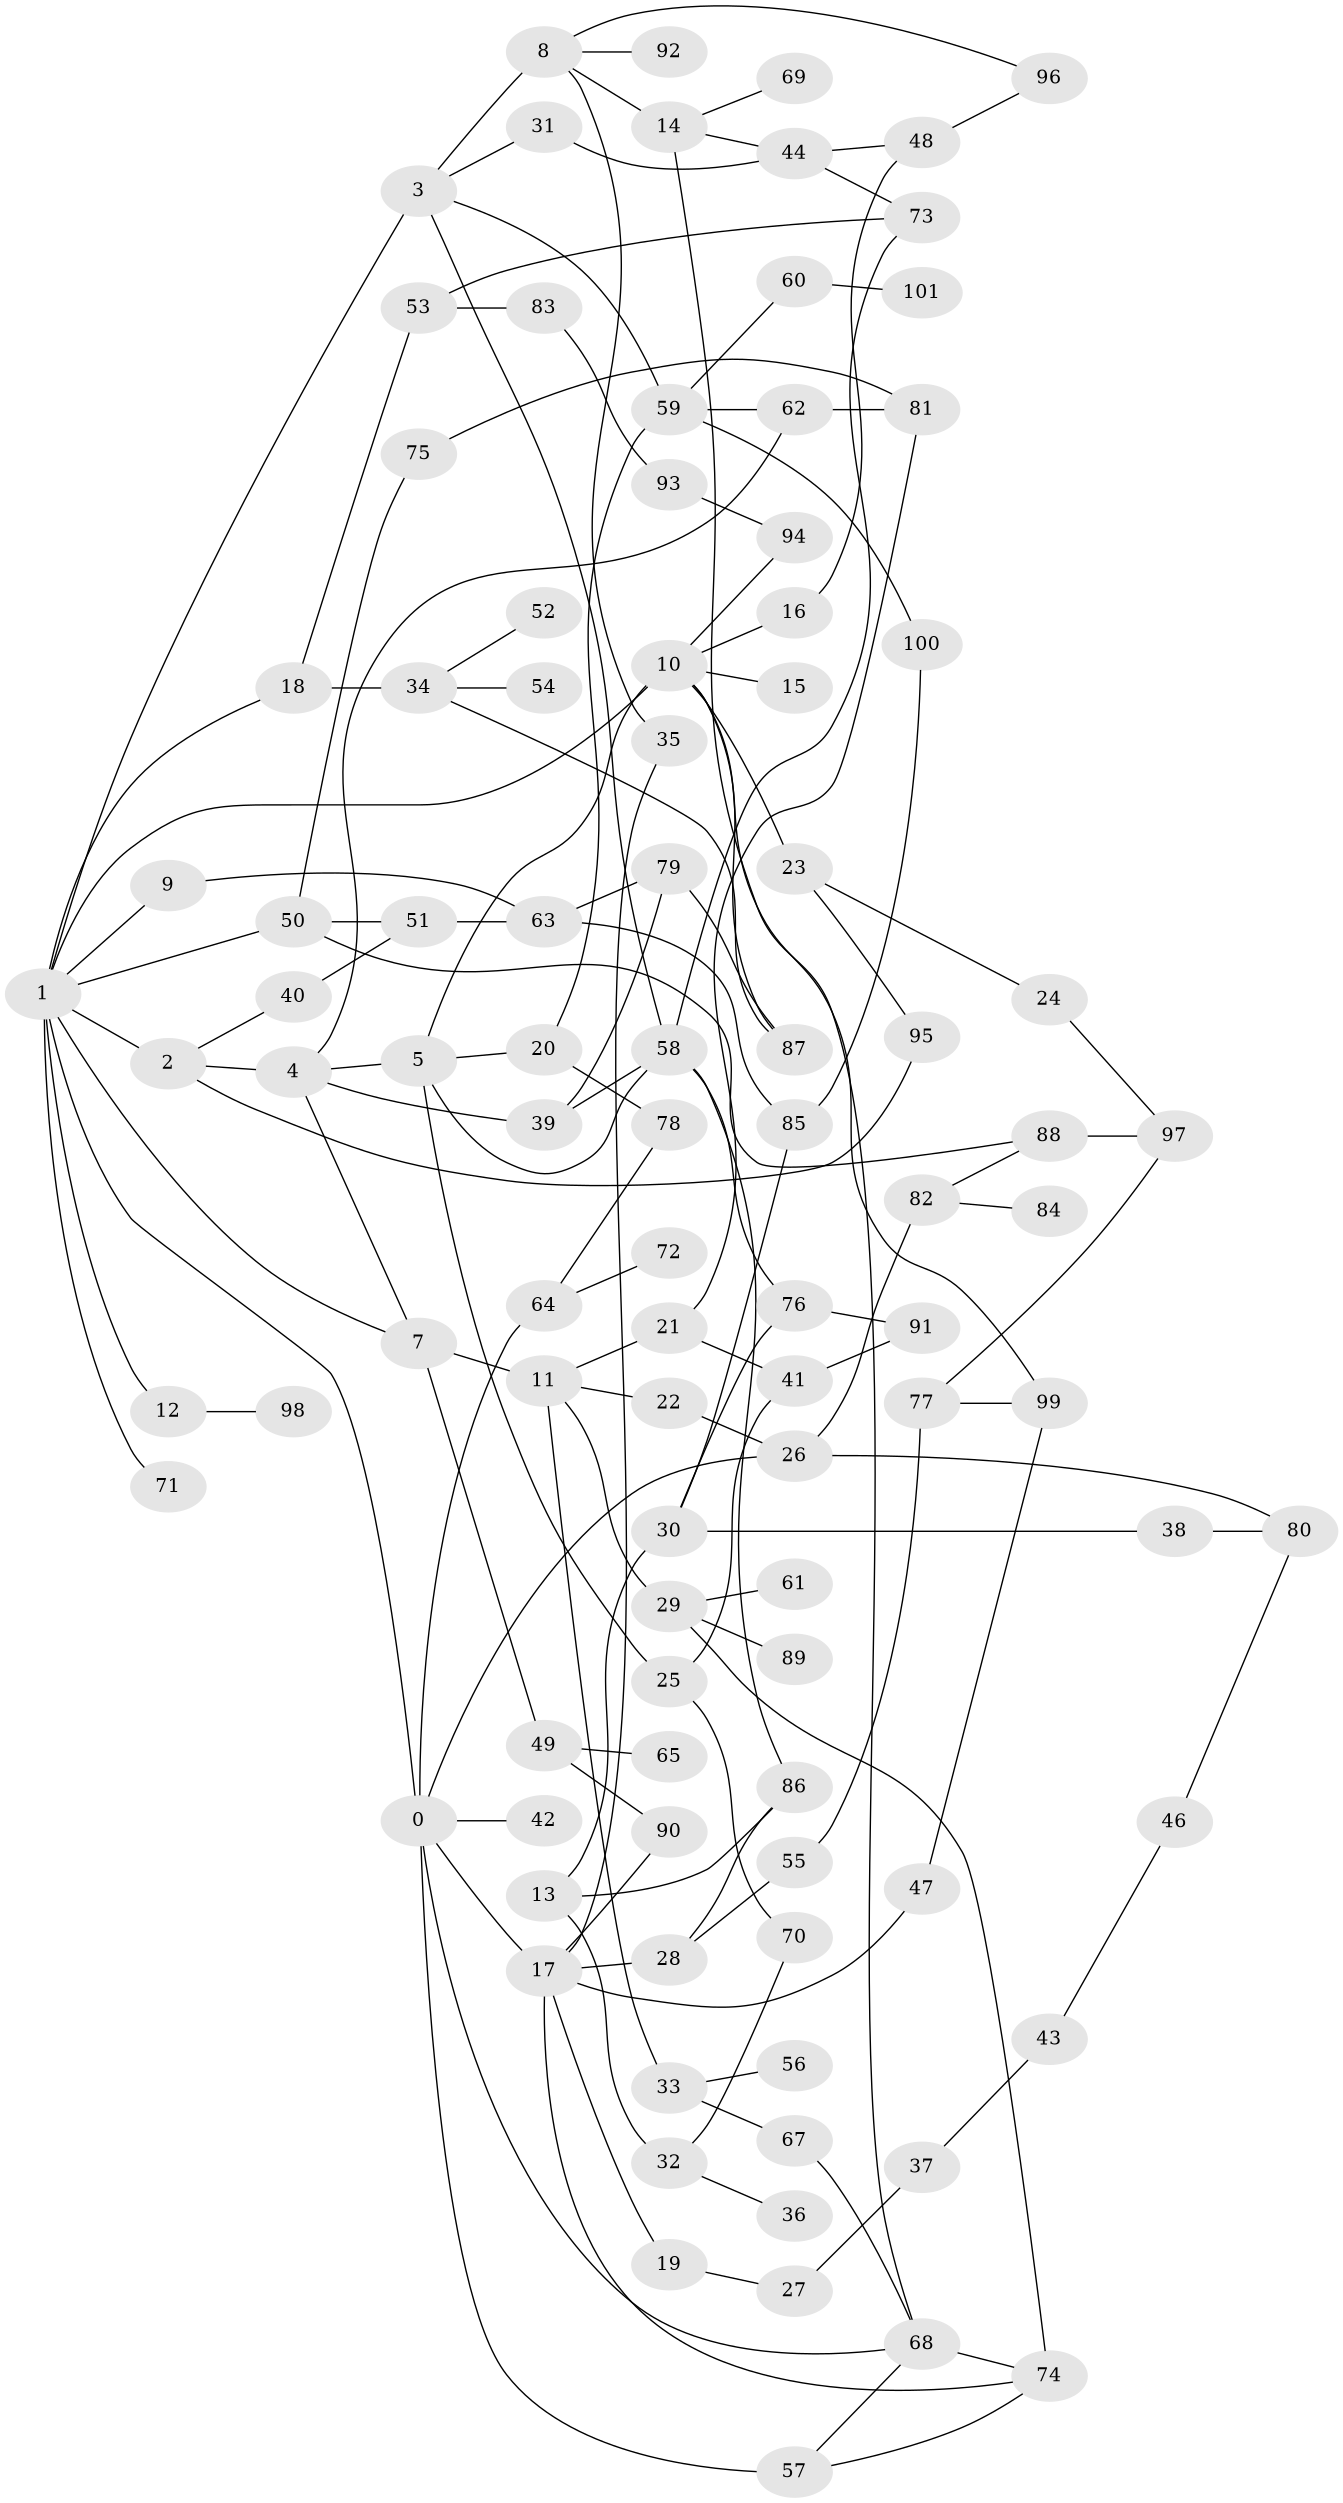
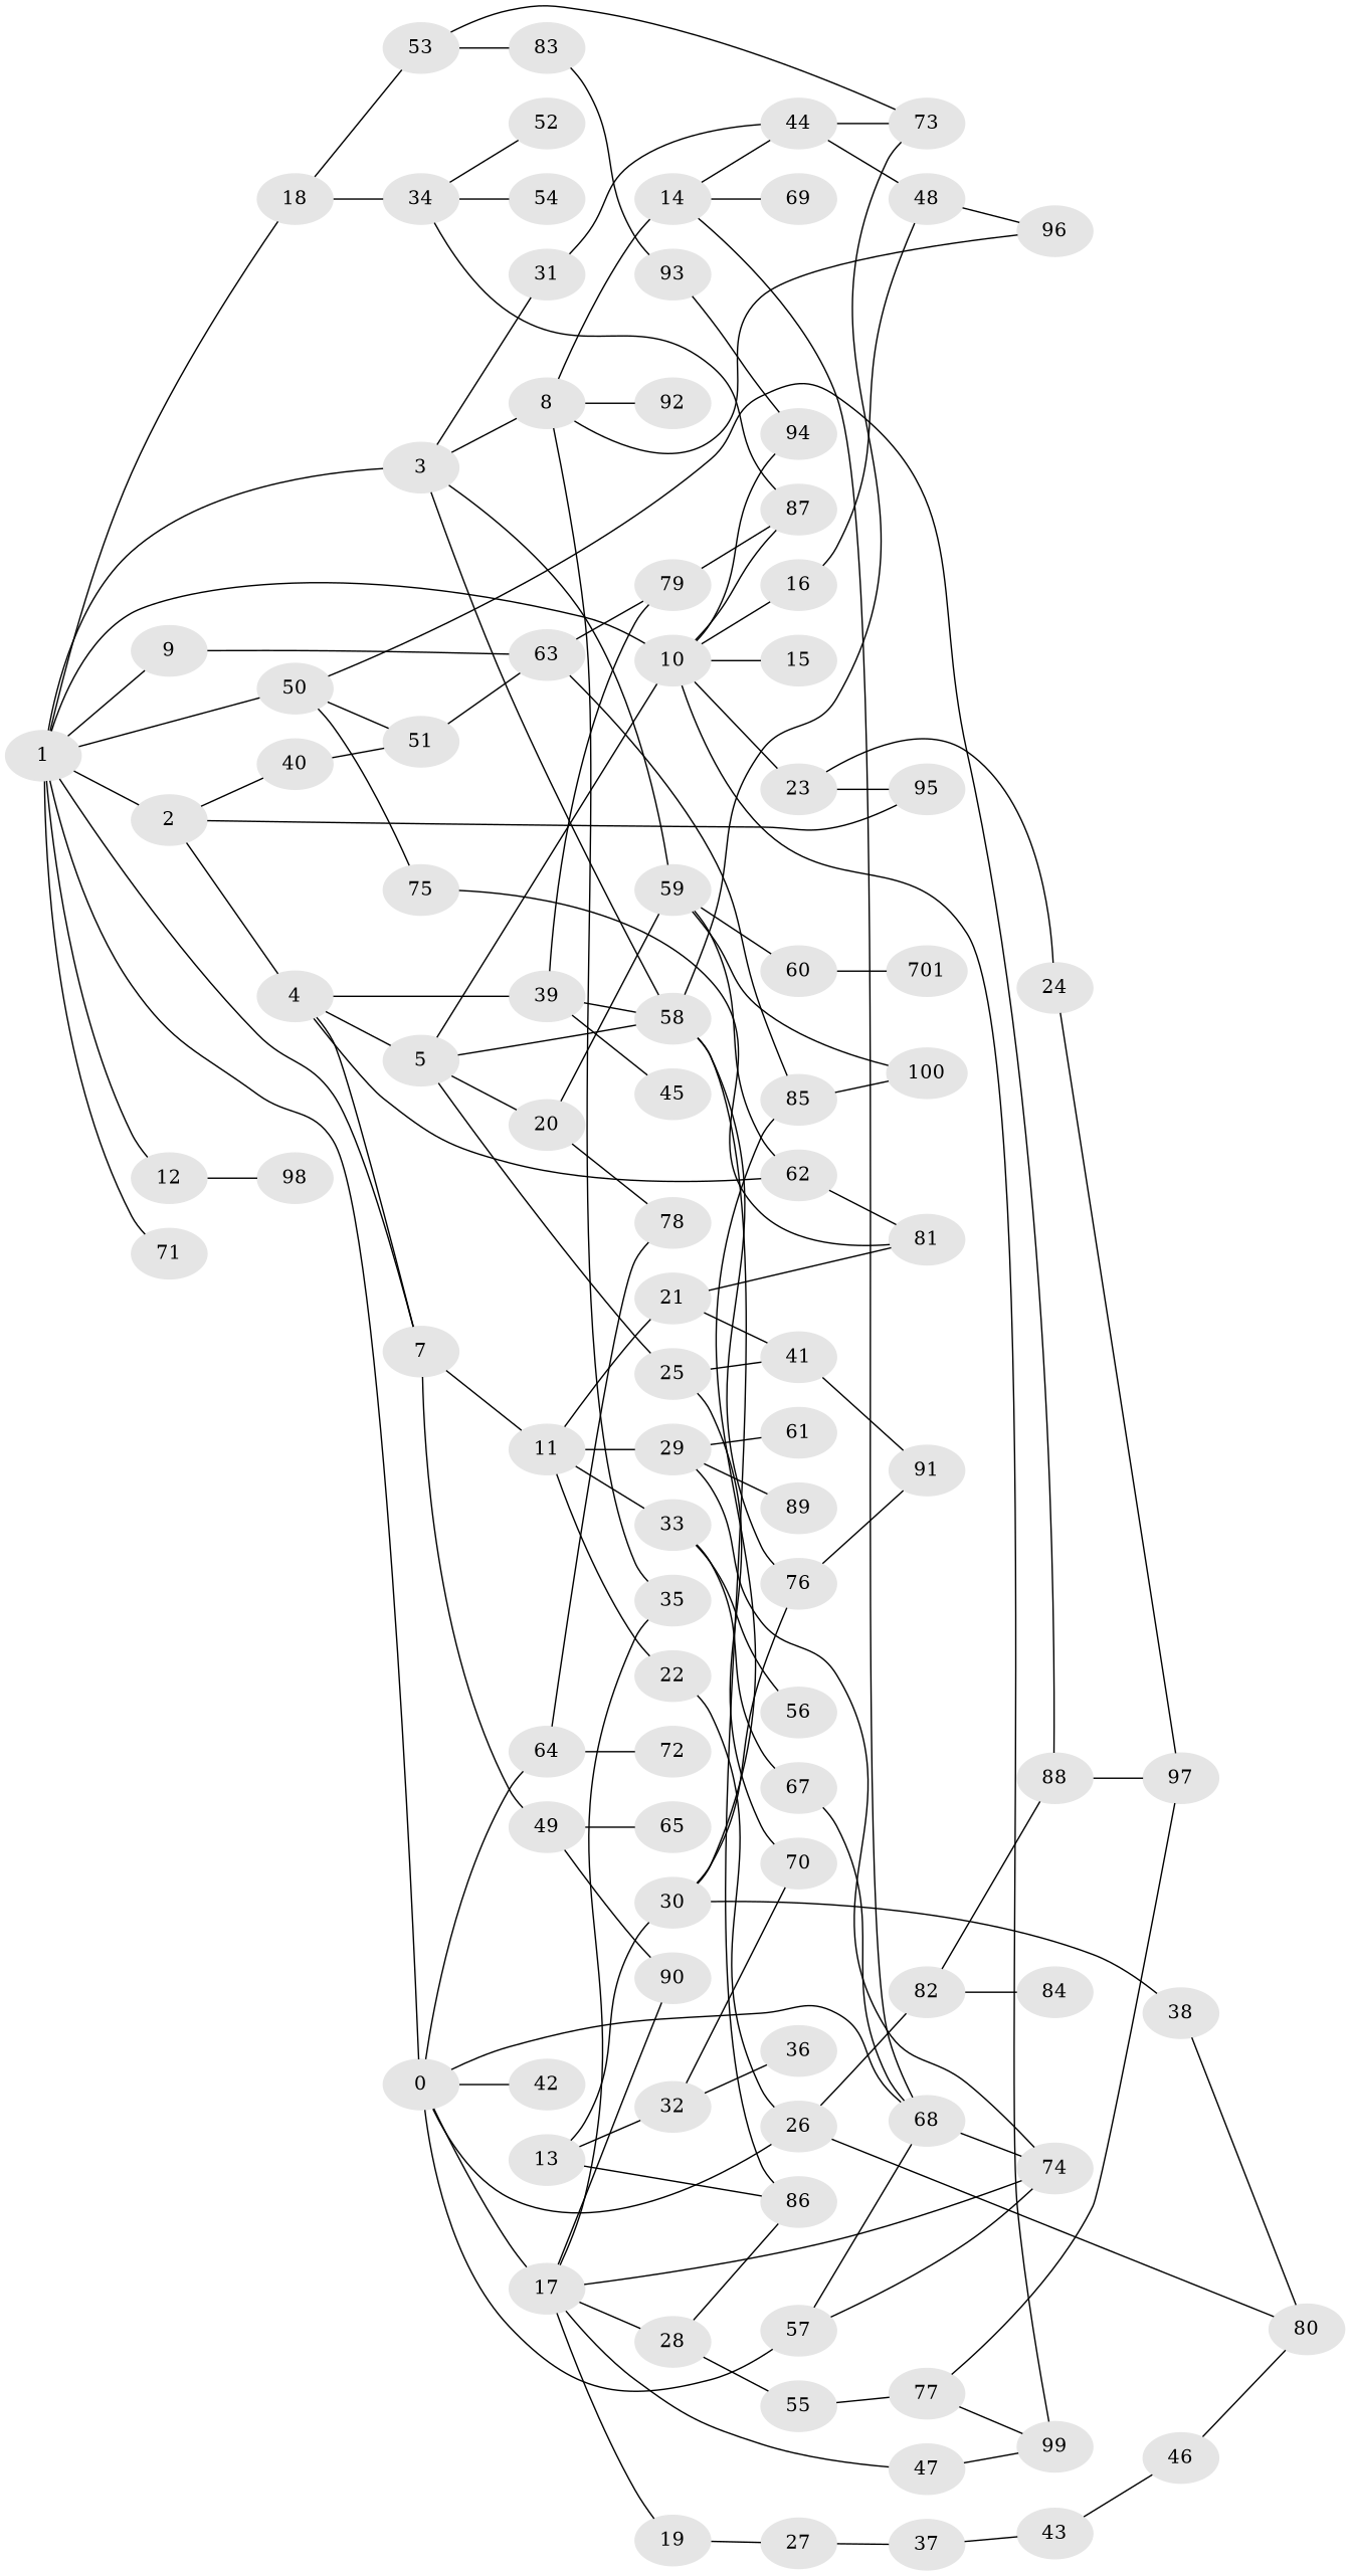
  graph {
    rankdir=LR
    node [color=gray90 style=filled]
    1
    2
    3
    n4 [label=0]
    7
    9
    10
    12
    18
    50
    71
    4
    40
    95
    8
    31
    58
    59
    17
    26
    42
    57
    64
    68
    11
    49
    63
    15
    16
    23
    87
    94
    99
    98
    34
    53
    51
    75
    88
    5
    39
    62
    52
    54
    14
    35
    92
    96
    44
    86
    76
    73
    60
    100
    20
    25
+   45
    79
    81
    13
    30
    32
    78
    41
    70
    19
    28
    47
    74
    90
    80
    82
    72
    21
    22
    29
    33
    65
    69
    85
    48
    24
    61
    89
    56
    67
    38
    36
    27
    55
    83
    37
    91
    97
    84
    43
    77
    46
    93
-   101
+   101 [label=701]
    1 -- 2
    1 -- 3
    1 -- n4
    1 -- 7
    1 -- 9
    1 -- 10
    1 -- 12
    1 -- 18
    1 -- 50
    1 -- 71
    2 -- 4
    2 -- 40
    2 -- 95
    3 -- 8
    3 -- 31
    3 -- 58
    3 -- 59
    n4 -- 17
    n4 -- 26
    n4 -- 42
    n4 -- 57
    n4 -- 64
    n4 -- 68
    7 -- 11
    7 -- 49
    9 -- 63
    10 -- 15
    10 -- 16
    10 -- 23
    10 -- 87
    10 -- 94
    10 -- 99
    12 -- 98
    18 -- 34
    18 -- 53
    50 -- 51
    50 -- 75
    50 -- 88
    4 -- 7
    4 -- 5
    4 -- 39
    4 -- 62
    40 -- 51
    8 -- 14
    8 -- 35
    8 -- 92
    8 -- 96
    31 -- 44
    58 -- 86
    58 -- 76
    58 -- 73
    59 -- 62
    59 -- 60
    59 -- 100
    17 -- 35
    17 -- 19
    17 -- 28
    17 -- 47
    17 -- 74
    17 -- 90
    26 -- 80
    26 -- 82
    57 -- 68
    57 -- 74
    64 -- 78
    64 -- 72
    68 -- 74
    11 -- 21
    11 -- 22
    11 -- 29
    11 -- 33
    49 -- 90
    49 -- 65
    63 -- 79
    63 -- 85
    16 -- 48
    23 -- 95
    23 -- 24
    34 -- 87
    34 -- 52
    34 -- 54
    53 -- 73
    53 -- 83
    51 -- 63
    75 -- 81
    88 -- 97
    5 -- 10
    5 -- 58
    5 -- 20
    5 -- 25
    39 -- 58
+   39 -- 45
    39 -- 79
    62 -- 81
    14 -- 68
    14 -- 44
    14 -- 69
    44 -- 73
    44 -- 48
    76 -- 91
    60 -- 101
    20 -- 59
    20 -- 78
    25 -- 41
    25 -- 70
    79 -- 87
    13 -- 86
    13 -- 30
    13 -- 32
    30 -- 76
    30 -- 85
    30 -- 38
    32 -- 70
    32 -- 36
    41 -- 91
    19 -- 27
    28 -- 86
    28 -- 55
    47 -- 99
    82 -- 88
    82 -- 84
    21 -- 81
    21 -- 41
    22 -- 26
    29 -- 74
    29 -- 61
    29 -- 89
    33 -- 56
    33 -- 67
    85 -- 100
    48 -- 96
    24 -- 97
    67 -- 68
    38 -- 80
    27 -- 37
    55 -- 77
    83 -- 93
    37 -- 43
    43 -- 46
    77 -- 99
    77 -- 97
    46 -- 80
    93 -- 94
  }
